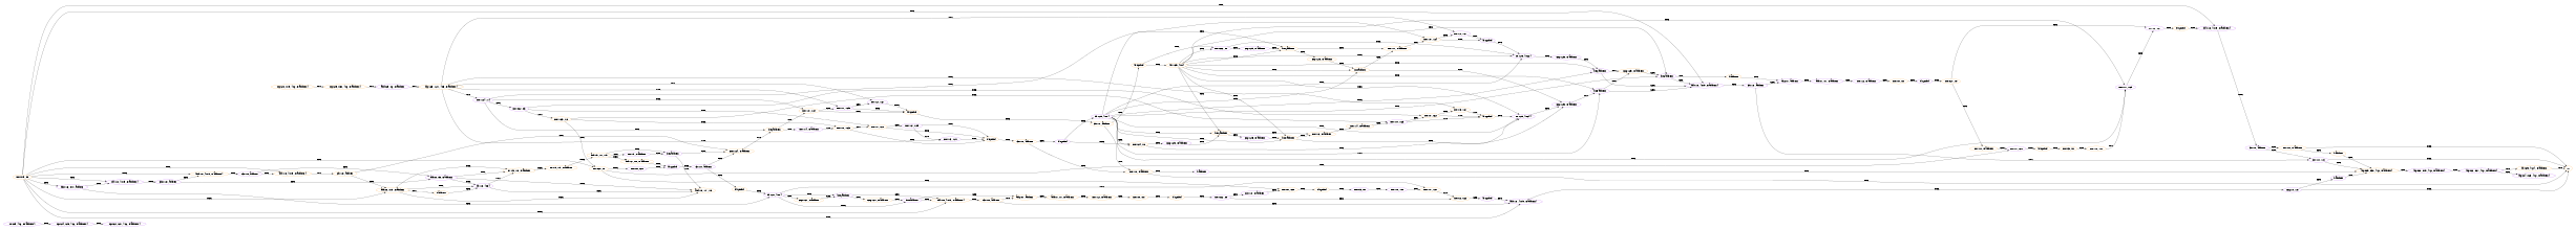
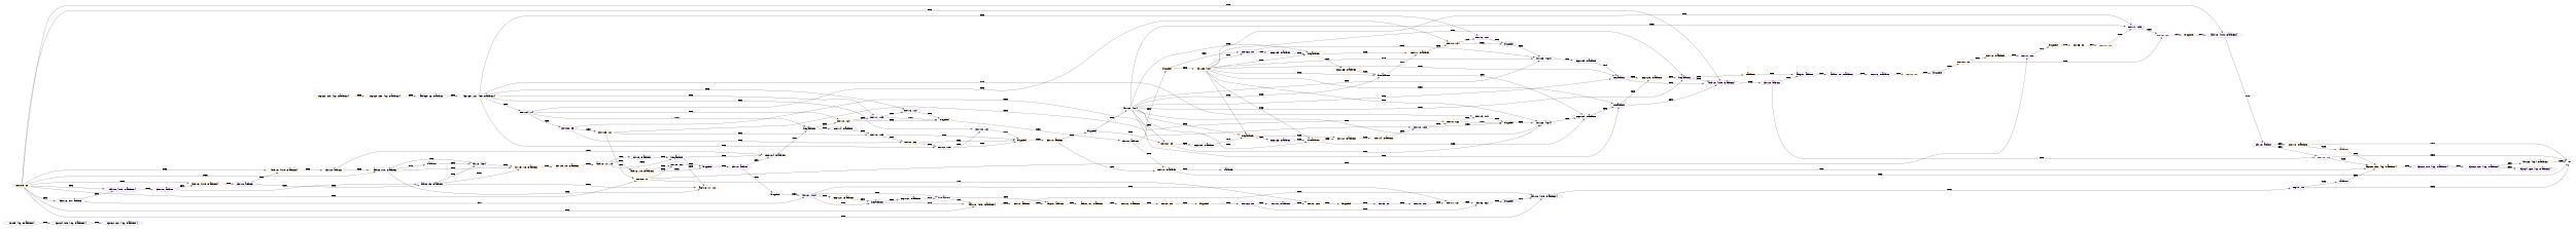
  digraph {
    rankdir=LR
    node [color=darkorange]
    n1 [color=purple label="str x25 , [ sp , #- address ]!"]
    n2 [color=purple label="stp x24 , x23 , [ sp , # address ]"]
    n3 [color=purple label="stp x22 , x21 , [ sp , # address ]"]
    n4 [label="stp x20 , x19 , [ sp , # address ]"]
    n5 [label="stp x29 , x30 , [ sp , # address ]"]
    n6 [color=purple label="add x29 , sp , # address"]
    n7 [label="ldp w25 , w21 , [ x5 , # address ]"]
    n8 [color=purple label="mov w24 , w4"]
    n9 [color=purple label="mov w2 , w25"]
    n10 [color=purple label="mov w3 , w21"]
    n11 [color=purple label="mov w1 , w25"]
    n12 [color=purple label="mov w2 , w21"]
    n13 [label="mov w3 , w21"]
    n14 [color=purple label="mov w2 , w21"]
    n15 [color=purple label="mov x22 , x3"]
    n16 [label="b.eq address"]
    n17 [label="mov w0 , w24"]
    n18 [label="mov w0 , w24"]
    n19 [label="bl symbol"]
    n20 [label="bl symbol"]
    n21 [label="bl symbol"]
    n22 [color=purple label="bl symbol"]
    n23 [label="mov w23 , w2"]
    n24 [label="mov x1 , x22"]
    n25 [label="mov x1 , x22"]
    n26 [color=purple label="mov w4 , # address"]
    n27 [label="mov x20 , x1"]
    n28 [label="mov w0 , w23"]
    n29 [color=purple label="mov w0 , w23"]
    n30 [color=purple label="mov x0 , x20"]
    n31 [color=purple label="mov x1 , x20"]
    n32 [label="mov x1 , x20"]
    n33 [label="mov x19 , x0"]
    n34 [color=purple label="tbnz w6 , # 0 , address"]
    n35 [color=purple label="ldrb w8 , [ x19 , # address ]"]
    n36 [label="ldrb w8 , [ x19 , # address ]"]
    n37 [label="ldrb w8 , [ x19 , # address ]"]
    n38 [label="add x8 , x19 , # address"]
    n39 [color=purple label="ldrb w8 , [ x19 , # address ]"]
    n40 [label="ldrb w8 , [ x19 , # address ]"]
    n41 [color=purple label="ldrb w8 , [ x19 , # address ]"]
    n42 [color=purple label="ldrb w8 , [ x19 , # address ]"]
    n43 [color=purple label="bl symbol"]
    n44 [label="bl symbol"]
    n45 [label="bl symbol"]
    n46 [color=purple label="ldr w21 , [ x0 ]"]
    n47 [color=purple label="cbnz w8 , address"]
    n48 [color=purple label="cbz w8 , address"]
    n49 [label="cbz w8 , address"]
    n50 [color=purple label="ldr w8 , [ x8 ]"]
    n51 [label="and w8 , w7 , w8"]
    n52 [label="orr w9 , w8 , # address"]
    n53 [label="b address"]
    n54 [color=purple label="cbz w8 , address"]
    n55 [label="cbz w8 , address"]
    n56 [color=purple label="neg w0 , w8"]
    n57 [color=purple label="cbz w8 , address"]
    n58 [label="cmn w24 , # address"]
    n59 [color=purple label="add x8 , x5 , # address"]
    n60 [label="cbz w0 , address"]
    n61 [label="eor w9 , w9 , # address"]
    n62 [label="cbz w0 , address"]
    n63 [label="mov w0 , # address"]
    n64 [color=purple label="bl symbol"]
    n65 [color=purple label="b address"]
    n66 [label=ret]
    n67 [color=purple label="ldr w25 , [ x0 ]"]
    n68 [label="mov x24 , x0"]
    n69 [label="ldp x29 , x30 , [ sp , # address ]"]
    n70 [label="b.eq address"]
    n71 [label="b.eq address"]
    n72 [color=purple label="str w25 , [ x24 ]"]
    n73 [label="b.ne address"]
    n74 [color=purple label="str w25 , [ x22 ]"]
    n75 [color=purple label="b.eq address"]
    n76 [label="b.ne address"]
    n77 [color=purple label="b.eq address"]
    n78 [color=purple label="b.ne address"]
    n79 [color=purple label="mov w1 , w25"]
    n80 [color=purple label="cmp w25 , # address"]
    n81 [label="bl symbol"]
    n82 [label="ldr w25 , [ x0 ]"]
    n83 [color=purple label="mov x22 , x0"]
    n84 [color=purple label="cmp w25 , # address"]
    n85 [color=purple label="ldp x20 , x19 , [ sp , # address ]"]
    n86 [color=purple label="ldp x22 , x21 , [ sp , # address ]"]
    n87 [label="mov w2 , # address"]
    n88 [color=purple label="cmp w25 , # address"]
    n89 [label="mov w1 , # address"]
    n90 [label="cmp w25 , # address"]
    n91 [color=purple label="cmp w25 , # address"]
    n92 [color=purple label="cmp w25 , # address"]
    n93 [label="cmp w25 , # address"]
    n94 [label="b address"]
    n95 [color=purple label="mov x2 , x21"]
    n96 [label="mov w4 , # address"]
    n97 [label="and w2 , w8 , # address"]
    n98 [color=purple label="cbz w0 , address"]
    n99 [label="bl symbol"]
    n100 [label="cmp w21 , # address"]
    n101 [color=purple label="b.eq address"]
    n102 [color=purple label="b.ne address"]
    n103 [label="mov w1 , w21"]
    n104 [color=purple label="ldp x24 , x23 , [ sp , # address ]"]
    n105 [label="ldr x25 , [ sp ] , # address"]
    n106 [color=purple label="adrp x1 , address"]
    n107 [color=purple label="mov w0 , wzr"]
    n108 [label="cmp w21 , # address"]
    n109 [label="adrp x1 , address"]
    n110 [label="mov x2 , x22"]
    n111 [color=purple label="add x1 , x1 , # address"]
    n112 [color=purple label="mov w2 , # address"]
    n113 [label="add x1 , x1 , # address"]
    n114 [color=purple label="b address"]
    n115 [label="mov w2 , # address"]
    n116 [label="and w9 , w7 , w9"]
    n117 [color=purple label="tst w9 , # address"]
    n118 [color=purple label="b.eq address"]
    n119 [label="mov x0 , xzr"]
    n120 [color=purple label="bl symbol"]
    n121 [label="mov x21 , x0"]
    n122 [label="mov w0 , # address"]
    n123 [label="bl symbol"]
    n124 [label="mov x3 , x0"]
    n125 [label="mov w0 , wzr"]
    n126 [label="mov w0 , # address"]
    n127 [label="b address"]
    n128 [label="mov x0 , xzr"]
    n129 [label="bl symbol"]
    n130 [color=purple label="mov x22 , x0"]
    n131 [color=purple label="mov w0 , # address"]
    n132 [color=purple label="bl symbol"]
    n133 [color=purple label="mov x3 , x0"]
    n134 [color=purple label="mov w0 , wzr"]
    n1 -> n2 [label=CFG]
    n2 -> n3 [label=CFG]
    n4 -> n5 [label=CFG]
    n5 -> n6 [label=CFG]
    n6 -> n7 [label=CFG]
    n7 -> n8 [label=CFG]
+   n7 -> n9 [label=DFG]
    n7 -> n10 [label=DFG]
    n7 -> n11 [label=DFG]
    n7 -> n12 [label=DFG]
    n7 -> n13 [label=DFG]
    n7 -> n14 [label=DFG]
    n8 -> n15 [label=CFG]
    n8 -> n16 [label=DFG]
    n8 -> n17 [label=DFG]
    n8 -> n18 [label=DFG]
    n9 -> n10 [label=CFG]
    n9 -> n19 [label=DFG]
    n10 -> n19 [label=DFG]
    n11 -> n12 [label=CFG]
    n11 -> n20 [label=DFG]
    n12 -> n20 [label=DFG]
    n13 -> n21 [label=DFG]
    n14 -> n22 [label=DFG]
    n15 -> n23 [label=CFG]
    n15 -> n24 [label=DFG]
    n15 -> n25 [label=DFG]
    n16 -> n17 [label=CFG]
    n16 -> n26 [label=CFG]
    n17 -> n11 [label=CFG]
    n17 -> n20 [label=DFG]
    n18 -> n14 [label=CFG]
    n18 -> n22 [label=DFG]
    n19 -> n62 [label=DFG]
    n20 -> n60 [label=DFG]
    n21 -> n72 [label=CFG]
    n22 -> n74 [label=CFG]
    n23 -> n27 [label=CFG]
    n23 -> n28 [label=DFG]
    n23 -> n29 [label=DFG]
    n24 -> n9 [label=CFG]
    n24 -> n19 [label=DFG]
    n25 -> n13 [label=CFG]
    n25 -> n21 [label=DFG]
    n26 -> n28 [label=CFG]
    n27 -> n30 [label=DFG]
    n27 -> n31 [label=DFG]
    n27 -> n32 [label=DFG]
    n28 -> n19 [label=DFG]
    n28 -> n24 [label=CFG]
    n29 -> n21 [label=DFG]
    n29 -> n25 [label=CFG]
    n30 -> n43 [label=DFG]
    n31 -> n44 [label=DFG]
    n32 -> n45 [label=DFG]
    n33 -> n27 [label=CFG]
    n33 -> n34 [label=CFG]
    n33 -> n35 [label=DFG]
    n33 -> n36 [label=DFG]
    n33 -> n37 [label=DFG]
    n33 -> n38 [label=DFG]
    n33 -> n39 [label=DFG]
    n33 -> n40 [label=DFG]
    n33 -> n41 [label=DFG]
    n33 -> n42 [label=DFG]
    n34 -> n35 [label=CFG]
    n34 -> n46 [label=CFG]
    n35 -> n47 [label=DFG]
    n36 -> n48 [label=DFG]
    n37 -> n49 [label=DFG]
    n38 -> n50 [label=DFG]
    n38 -> n51 [label=DFG]
    n38 -> n52 [label=DFG]
    n38 -> n53 [label=CFG]
    n39 -> n54 [label=DFG]
    n40 -> n55 [label=DFG]
    n41 -> n56 [label=DFG]
    n42 -> n57 [label=DFG]
    n43 -> n98 [label=DFG]
    n44 -> n124 [label=DFG]
    n45 -> n133 [label=DFG]
    n46 -> n100 [label=CFG]
    n46 -> n101 [label=DFG]
    n46 -> n102 [label=DFG]
    n46 -> n103 [label=DFG]
    n47 -> n36 [label=CFG]
    n47 -> n59 [label=CFG]
    n48 -> n37 [label=CFG]
    n48 -> n59 [label=CFG]
    n49 -> n38 [label=CFG]
    n49 -> n58 [label=CFG]
-   n50 -> n51 [label=DFG]
    n50 -> n52 [label=DFG]
    n52 -> n61 [label=DFG]
    n53 -> n50 [label=CFG]
    n54 -> n106 [label=CFG]
    n54 -> n107 [label=CFG]
    n55 -> n41 [label=CFG]
    n55 -> n109 [label=CFG]
    n56 -> n66 [label=DFG]
    n56 -> n114 [label=CFG]
    n57 -> n107 [label=CFG]
    n57 -> n126 [label=CFG]
    n58 -> n16 [label=CFG]
    n59 -> n50 [label=DFG]
    n59 -> n51 [label=DFG]
    n59 -> n52 [label=DFG]
    n60 -> n63 [label=CFG]
    n60 -> n81 [label=CFG]
    n61 -> n116 [label=DFG]
    n62 -> n63 [label=CFG]
    n62 -> n64 [label=CFG]
    n63 -> n65 [label=CFG]
    n63 -> n66 [label=DFG]
    n64 -> n67 [label=DFG]
    n64 -> n68 [label=DFG]
    n65 -> n69 [label=CFG]
    n67 -> n68 [label=CFG]
    n67 -> n70 [label=DFG]
    n67 -> n71 [label=DFG]
    n67 -> n72 [label=DFG]
    n67 -> n73 [label=DFG]
    n67 -> n74 [label=DFG]
    n67 -> n75 [label=DFG]
    n67 -> n76 [label=DFG]
    n67 -> n77 [label=DFG]
    n67 -> n78 [label=DFG]
    n67 -> n79 [label=DFG]
    n68 -> n72 [label=DFG]
    n68 -> n80 [label=CFG]
    n69 -> n85 [label=CFG]
    n70 -> n87 [label=CFG]
    n70 -> n88 [label=CFG]
    n71 -> n89 [label=CFG]
    n71 -> n90 [label=CFG]
    n72 -> n91 [label=CFG]
    n73 -> n87 [label=CFG]
    n73 -> n91 [label=CFG]
    n74 -> n92 [label=CFG]
    n75 -> n39 [label=CFG]
    n75 -> n93 [label=CFG]
    n76 -> n89 [label=CFG]
    n76 -> n91 [label=CFG]
    n77 -> n39 [label=CFG]
    n77 -> n94 [label=CFG]
    n78 -> n39 [label=CFG]
    n78 -> n93 [label=CFG]
    n79 -> n95 [label=CFG]
    n80 -> n70 [label=CFG]
    n81 -> n82 [label=DFG]
    n81 -> n83 [label=DFG]
    n82 -> n70 [label=DFG]
    n82 -> n71 [label=DFG]
    n82 -> n72 [label=DFG]
    n82 -> n73 [label=DFG]
    n82 -> n74 [label=DFG]
    n82 -> n75 [label=DFG]
    n82 -> n76 [label=DFG]
    n82 -> n77 [label=DFG]
    n82 -> n78 [label=DFG]
    n82 -> n79 [label=DFG]
    n82 -> n83 [label=CFG]
    n83 -> n74 [label=DFG]
    n83 -> n84 [label=CFG]
    n84 -> n71 [label=CFG]
    n85 -> n86 [label=CFG]
    n86 -> n104 [label=CFG]
    n86 -> n105 [label=CFG]
    n87 -> n96 [label=CFG]
    n88 -> n73 [label=CFG]
    n89 -> n18 [label=CFG]
    n90 -> n76 [label=CFG]
    n91 -> n78 [label=CFG]
    n92 -> n75 [label=CFG]
    n93 -> n77 [label=CFG]
    n94 -> n106 [label=CFG]
    n95 -> n123 [label=CFG]
    n96 -> n29 [label=CFG]
+   n97 -> n30 [label=CFG]
    n97 -> n43 [label=DFG]
    n98 -> n58 [label=CFG]
    n98 -> n99 [label=CFG]
    n99 -> n46 [label=DFG]
    n100 -> n101 [label=CFG]
    n101 -> n40 [label=CFG]
    n101 -> n108 [label=CFG]
    n102 -> n40 [label=CFG]
    n102 -> n109 [label=CFG]
    n103 -> n110 [label=CFG]
    n105 -> n66 [label=CFG]
    n106 -> n111 [label=CFG]
    n107 -> n66 [label=DFG]
    n107 -> n69 [label=CFG]
    n108 -> n102 [label=CFG]
    n109 -> n113 [label=CFG]
    n110 -> n132 [label=CFG]
    n111 -> n112 [label=CFG]
    n112 -> n119 [label=CFG]
    n113 -> n115 [label=CFG]
    n114 -> n69 [label=CFG]
    n115 -> n128 [label=CFG]
    n116 -> n97 [label=DFG]
    n116 -> n117 [label=CFG]
    n116 -> n118 [label=DFG]
    n117 -> n118 [label=CFG]
    n118 -> n51 [label=CFG]
    n118 -> n58 [label=CFG]
    n119 -> n120 [label=CFG]
    n120 -> n121 [label=DFG]
    n121 -> n95 [label=DFG]
    n121 -> n122 [label=CFG]
    n122 -> n31 [label=CFG]
    n123 -> n42 [label=CFG]
    n124 -> n125 [label=CFG]
    n125 -> n79 [label=CFG]
    n126 -> n66 [label=DFG]
    n126 -> n127 [label=CFG]
    n127 -> n69 [label=CFG]
    n128 -> n129 [label=CFG]
    n129 -> n130 [label=DFG]
    n130 -> n110 [label=DFG]
    n130 -> n131 [label=CFG]
    n131 -> n32 [label=CFG]
    n132 -> n41 [label=CFG]
    n133 -> n134 [label=CFG]
    n134 -> n103 [label=CFG]
  }
